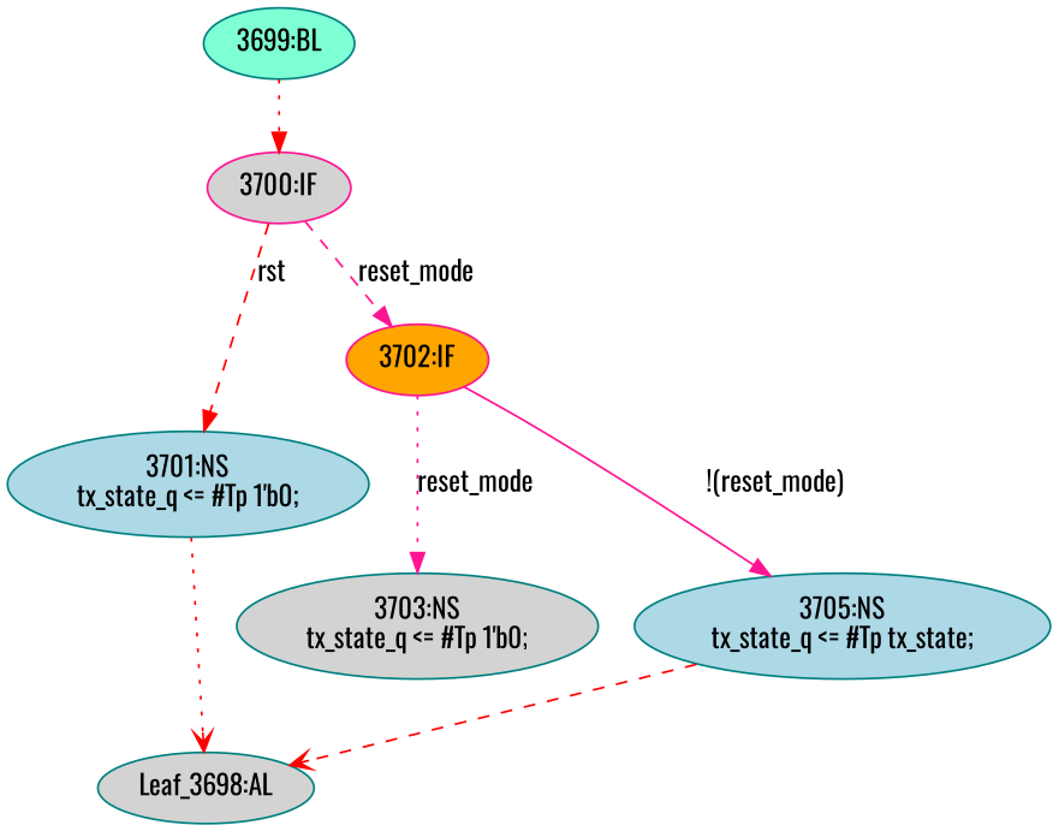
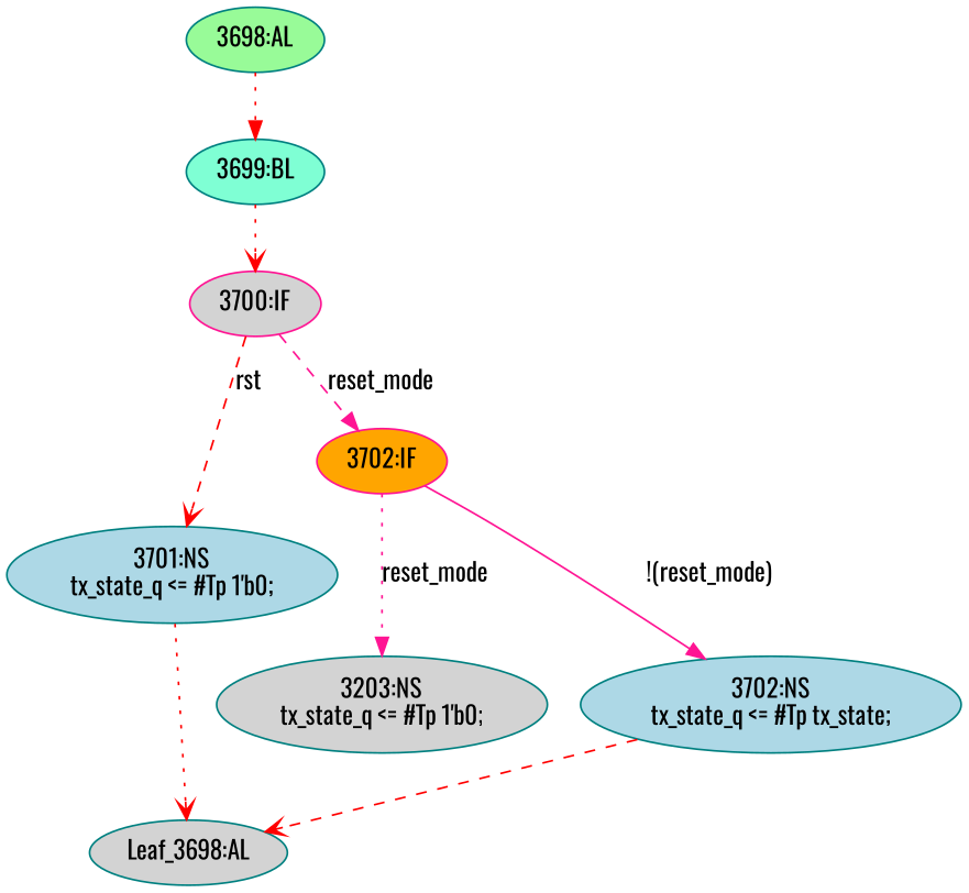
  strict digraph {
    fontname=Oswald
    node [color=teal fillcolor=lightgrey fontname=Oswald statements="[]" style=filled typ=NonblockingSubstitution]
    edge [arrowhead=normal color=red cond="[]" fontname=Oswald lineno=None style=dotted]
+   n1 [ast="<pyverilog.vparser.ast.Always object at 0x7f44f6b4b390>" clk_sens=True fillcolor=palegreen label="3698:AL" sens="['clk', 'rst']" typ=Always use_var="['rst', 'reset_mode', 'tx_state']"]
    n2 [ast="<pyverilog.vparser.ast.Block object at 0x7f44f6b4b510>" fillcolor=aquamarine label="3699:BL" typ=Block]
    n3 [ast="<pyverilog.vparser.ast.IfStatement object at 0x7f44f6b4b550>" color=deeppink label="3700:IF" typ=IfStatement]
    n4 [ast="<pyverilog.vparser.ast.NonblockingSubstitution object at 0x7f44f6b4b990>" fillcolor=lightblue label="3701:NS\ntx_state_q <= #Tp 1'b0;" statements="[<pyverilog.vparser.ast.NonblockingSubstitution object at 0x7f44f6b4b990>]"]
    n5 [ast="<pyverilog.vparser.ast.IfStatement object at 0x7f44f6b4b590>" color=deeppink fillcolor=orange label="3702:IF" typ=IfStatement]
    n6 [def_var="['tx_state_q']" label="Leaf_3698:AL" statements="" typ=""]
-   n7 [ast="<pyverilog.vparser.ast.NonblockingSubstitution object at 0x7f44f6b4b790>" label="3703:NS\ntx_state_q <= #Tp 1'b0;" statements="[<pyverilog.vparser.ast.NonblockingSubstitution object at 0x7f44f6b4b790>]"]
-   n8 [ast="<pyverilog.vparser.ast.NonblockingSubstitution object at 0x7f44f6b4b5d0>" fillcolor=lightblue label="3705:NS\ntx_state_q <= #Tp tx_state;" statements="[<pyverilog.vparser.ast.NonblockingSubstitution object at 0x7f44f6b4b5d0>]"]
-   n2 -> n3
-   n3 -> n4 [cond="['rst']" label=rst lineno=3700 style=dashed]
+   n7 [ast="<pyverilog.vparser.ast.NonblockingSubstitution object at 0x7f44f6b4b790>" label="3203:NS\ntx_state_q <= #Tp 1'b0;" statements="[<pyverilog.vparser.ast.NonblockingSubstitution object at 0x7f44f6b4b790>]"]
+   n8 [ast="<pyverilog.vparser.ast.NonblockingSubstitution object at 0x7f44f6b4b5d0>" fillcolor=lightblue label="3702:NS\ntx_state_q <= #Tp tx_state;" statements="[<pyverilog.vparser.ast.NonblockingSubstitution object at 0x7f44f6b4b5d0>]"]
+   n1 -> n2
+   n2 -> n3 [arrowhead=vee]
+   n3 -> n4 [arrowhead=vee cond="['rst']" label=rst lineno=3700 style=dashed]
    n3 -> n5 [color=deeppink cond="['rst']" label=reset_mode lineno=3700 style=dashed]
    n4 -> n6 [arrowhead=vee]
    n5 -> n7 [color=deeppink cond="['reset_mode']" label=reset_mode lineno=3702]
    n5 -> n8 [color=deeppink cond="['reset_mode']" label="!(reset_mode)" lineno=3702 style=solid]
    n8 -> n6 [arrowhead=vee style=dashed]
  }
